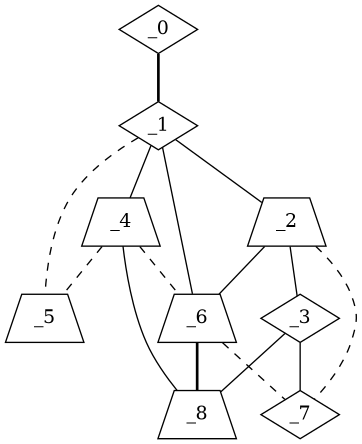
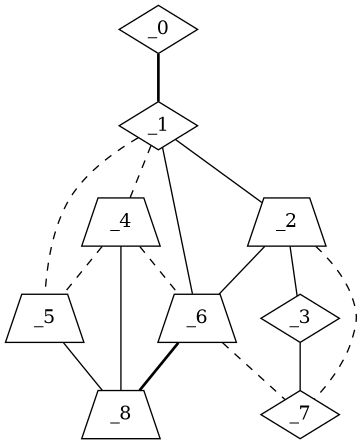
  graph {
    node [shape=trapezium x=84 y=72]
    edge [style=solid valence=1]
    _0 [shape=diamond x=27 y=4]
    _1 [shape=diamond x=51]
    _5 [y=5]
    _2 [x=70 y=109]
    _4 [x=83 y=61]
    _6
    _8 [x=116 y=58]
    _3 [shape=diamond x=77 y=108]
    _7 [shape=diamond x=91 y=113]
    _0 -- _1 [style=bold]
    _1 -- _5 [style=dashed valence=2]
    _1 -- _2
-   _1 -- _4
+   _1 -- _4 [style=dashed]
    _1 -- _6 [valence=2]
-   _3 -- _8
+   _5 -- _8
    _2 -- _6
    _2 -- _3 [valence=2]
    _2 -- _7 [style=dashed]
    _4 -- _5 [style=dashed valence=2]
    _4 -- _6 [style=dashed valence=2]
    _4 -- _8
    _6 -- _8 [style=bold valence=2]
    _6 -- _7 [style=dashed]
    _3 -- _7
  }
